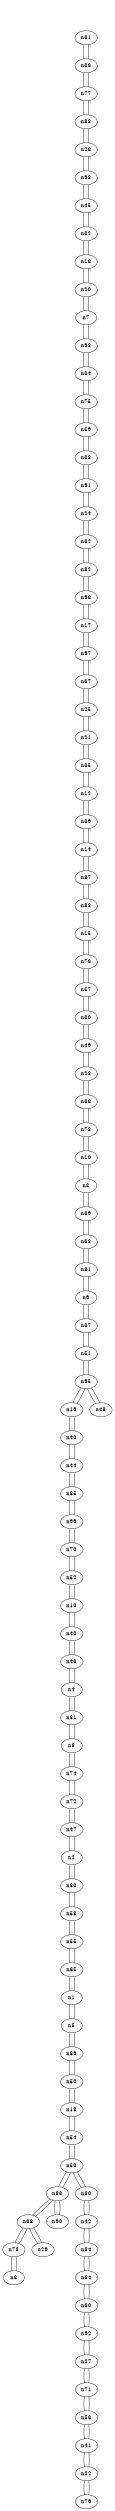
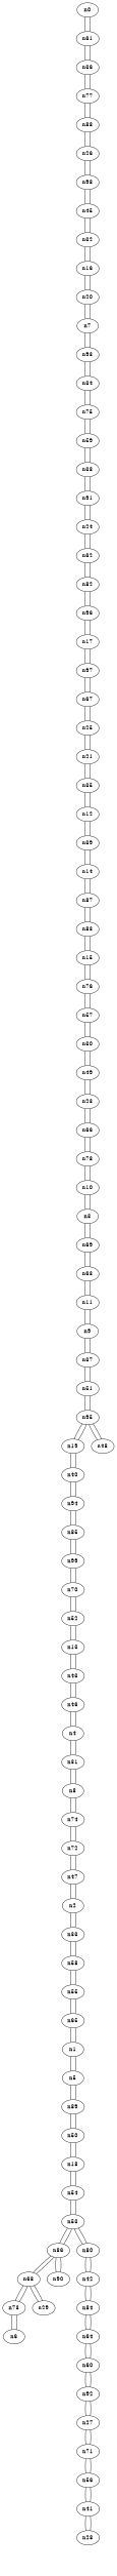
  graph {
+   n0
    n61
    n36
    n1
    n5
    n65
    n89
    n55
    n2
    n33
    n47
    n58
    n72
    n3
    n10
    n69
    n78
    n63
    n4
    n31
    n46
    n8
    n43
    n50
    n6
    n73
    n68
    n7
    n20
    n93
    n16
    n34
    n74
    n9
-   n11 [label=n81]
+   n11
    n37
    n51
    n66
    n12
    n35
    n39
    n21
    n14
    n13
    n52
    n70
    n87
    n83
    n15
    n76
    n57
    n32
    n45
    n17
    n96
    n97
    n82
    n67
    n18
    n54
    n53
    n19
    n40
    n95
-   n44
+   n44 [label=n94]
    n48
    n25
-   n79
-   n28 [label=n22]
+   n28
    n23
    n49
    n30
    n24
    n62
    n91
    n38
    n26
    n88
    n98
    n77
    n27
    n71
    n92
    n56
    n60
    n41
    n29
    n86
    n75
    n59
    n85
    n42
    n80
    n84
    n64
    n99
    n90
+   n0 -- n61
+   n61 -- n0
    n61 -- n36
    n36 -- n61
    n36 -- n77
    n1 -- n5
    n1 -- n65
    n5 -- n1
    n5 -- n89
    n65 -- n1
    n65 -- n55
    n89 -- n5
    n89 -- n50
    n55 -- n65
    n55 -- n58
    n2 -- n33
    n2 -- n47
    n33 -- n2
    n33 -- n58
    n47 -- n2
    n47 -- n72
    n58 -- n55
    n58 -- n33
    n72 -- n47
    n72 -- n74
    n3 -- n10
    n3 -- n69
    n10 -- n3
    n10 -- n78
    n69 -- n3
    n69 -- n63
    n78 -- n10
    n78 -- n66
    n63 -- n69
    n63 -- n11
    n4 -- n31
    n4 -- n46
    n31 -- n4
    n31 -- n8
    n46 -- n4
    n46 -- n43
    n8 -- n31
    n8 -- n74
    n43 -- n46
    n43 -- n13
    n50 -- n89
    n50 -- n18
    n6 -- n73
    n73 -- n6
    n73 -- n68
    n68 -- n73
    n68 -- n29
    n68 -- n86
    n7 -- n20
    n7 -- n93
    n20 -- n7
    n20 -- n16
    n93 -- n7
    n93 -- n34
    n16 -- n20
    n16 -- n32
    n34 -- n93
    n34 -- n75
    n74 -- n72
    n74 -- n8
    n9 -- n11
    n9 -- n37
    n11 -- n63
    n11 -- n9
    n37 -- n9
    n37 -- n51
    n51 -- n37
    n51 -- n95
    n66 -- n78
    n66 -- n23
    n12 -- n35
    n12 -- n39
    n35 -- n12
    n35 -- n21
    n39 -- n12
    n39 -- n14
    n21 -- n35
    n21 -- n25
    n14 -- n39
    n14 -- n87
    n13 -- n43
    n13 -- n52
    n52 -- n13
    n52 -- n70
    n70 -- n52
    n70 -- n99
    n87 -- n14
    n87 -- n83
    n83 -- n87
    n83 -- n15
    n15 -- n83
    n15 -- n76
    n76 -- n15
    n76 -- n57
    n57 -- n76
    n57 -- n30
    n32 -- n16
    n32 -- n45
    n45 -- n32
    n45 -- n98
    n17 -- n96
    n17 -- n97
    n96 -- n17
    n96 -- n82
    n97 -- n17
    n97 -- n67
    n82 -- n96
    n82 -- n62
    n67 -- n97
    n67 -- n25
    n18 -- n50
    n18 -- n54
    n54 -- n18
    n54 -- n53
    n53 -- n54
    n53 -- n86
    n53 -- n80
    n19 -- n40
    n19 -- n95
    n40 -- n19
    n40 -- n44
    n95 -- n51
    n95 -- n19
    n95 -- n48
    n44 -- n40
    n44 -- n85
    n48 -- n95
    n25 -- n21
    n25 -- n67
-   n79 -- n28
-   n28 -- n79
    n28 -- n41
    n23 -- n66
    n23 -- n49
    n49 -- n23
    n49 -- n30
    n30 -- n57
    n30 -- n49
    n24 -- n62
    n24 -- n91
    n62 -- n82
    n62 -- n24
    n91 -- n24
    n91 -- n38
    n38 -- n91
    n38 -- n59
    n26 -- n88
    n26 -- n98
    n88 -- n26
    n88 -- n77
    n98 -- n45
    n98 -- n26
    n77 -- n36
    n77 -- n88
    n27 -- n71
    n27 -- n92
    n71 -- n27
    n71 -- n56
    n92 -- n27
    n92 -- n60
    n56 -- n71
    n56 -- n41
    n60 -- n92
    n60 -- n64
    n41 -- n28
    n41 -- n56
    n29 -- n68
    n86 -- n68
    n86 -- n53
    n86 -- n90
    n75 -- n34
    n75 -- n59
    n59 -- n38
    n59 -- n75
    n85 -- n44
    n85 -- n99
    n42 -- n80
    n42 -- n84
    n80 -- n53
    n80 -- n42
    n84 -- n42
    n84 -- n64
    n64 -- n60
    n64 -- n84
    n99 -- n70
    n99 -- n85
    n90 -- n86
  }
